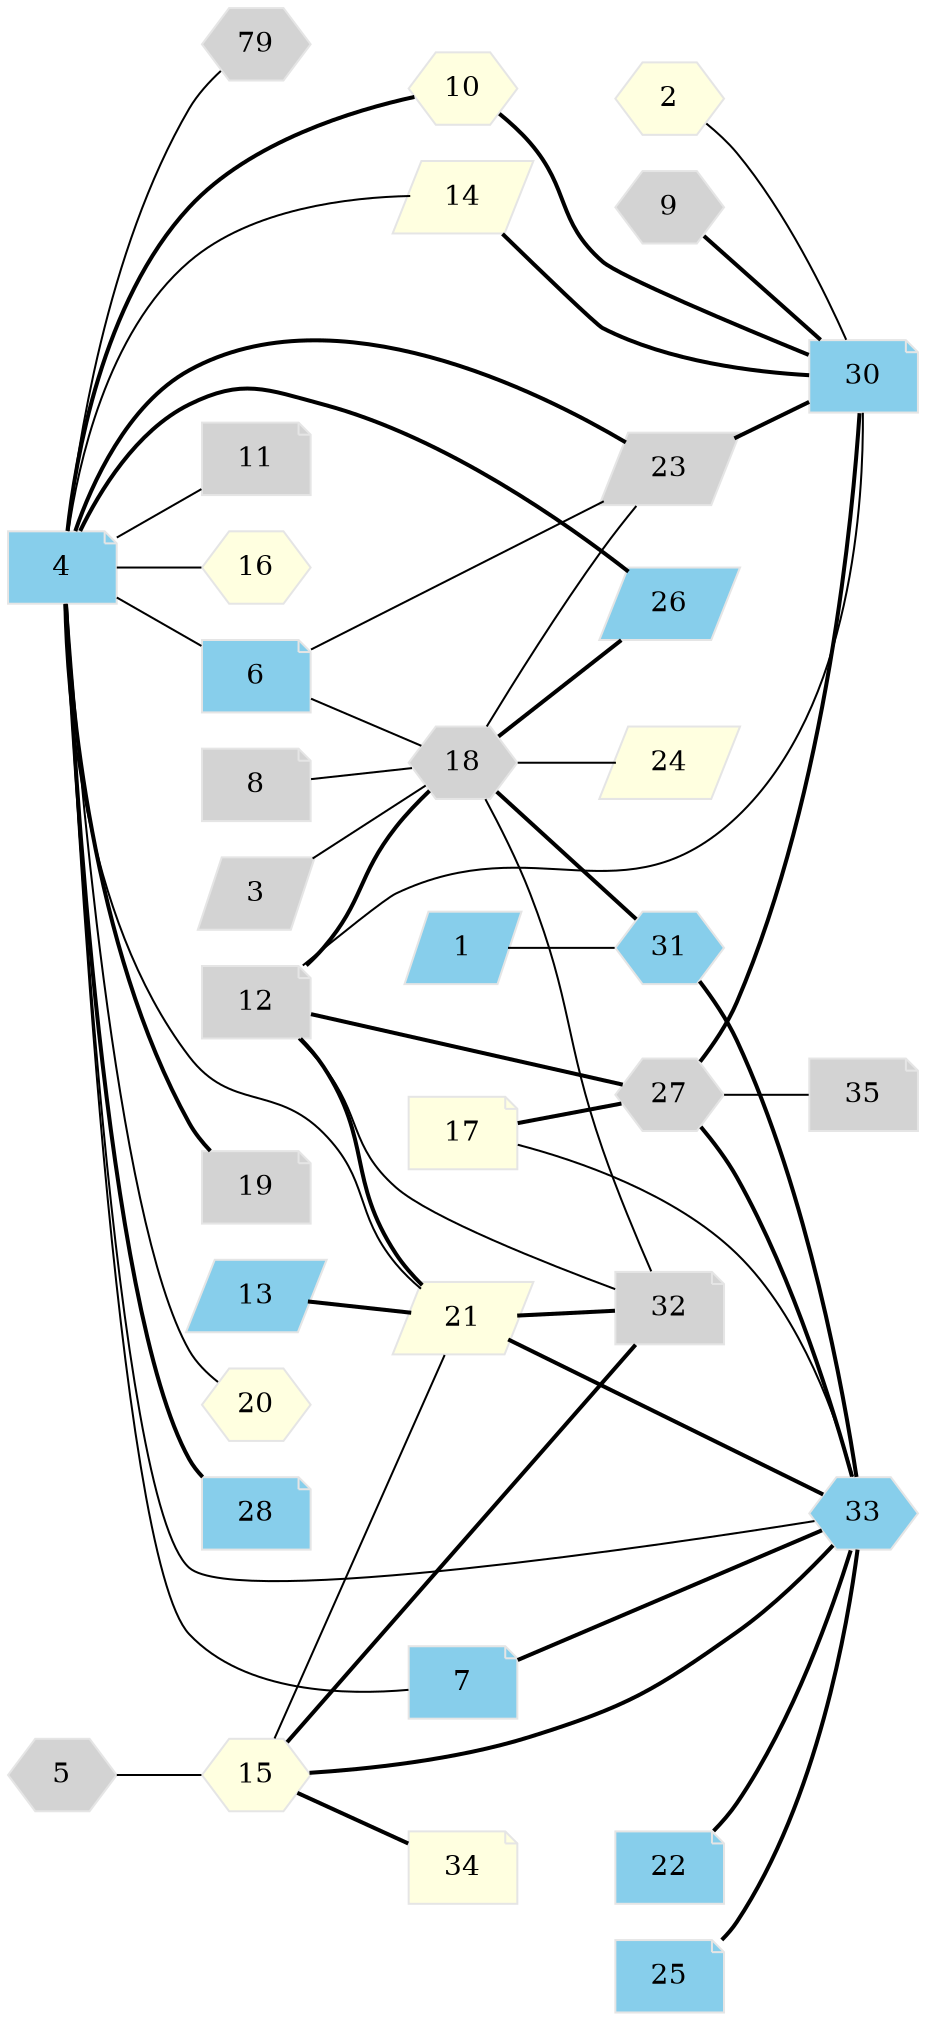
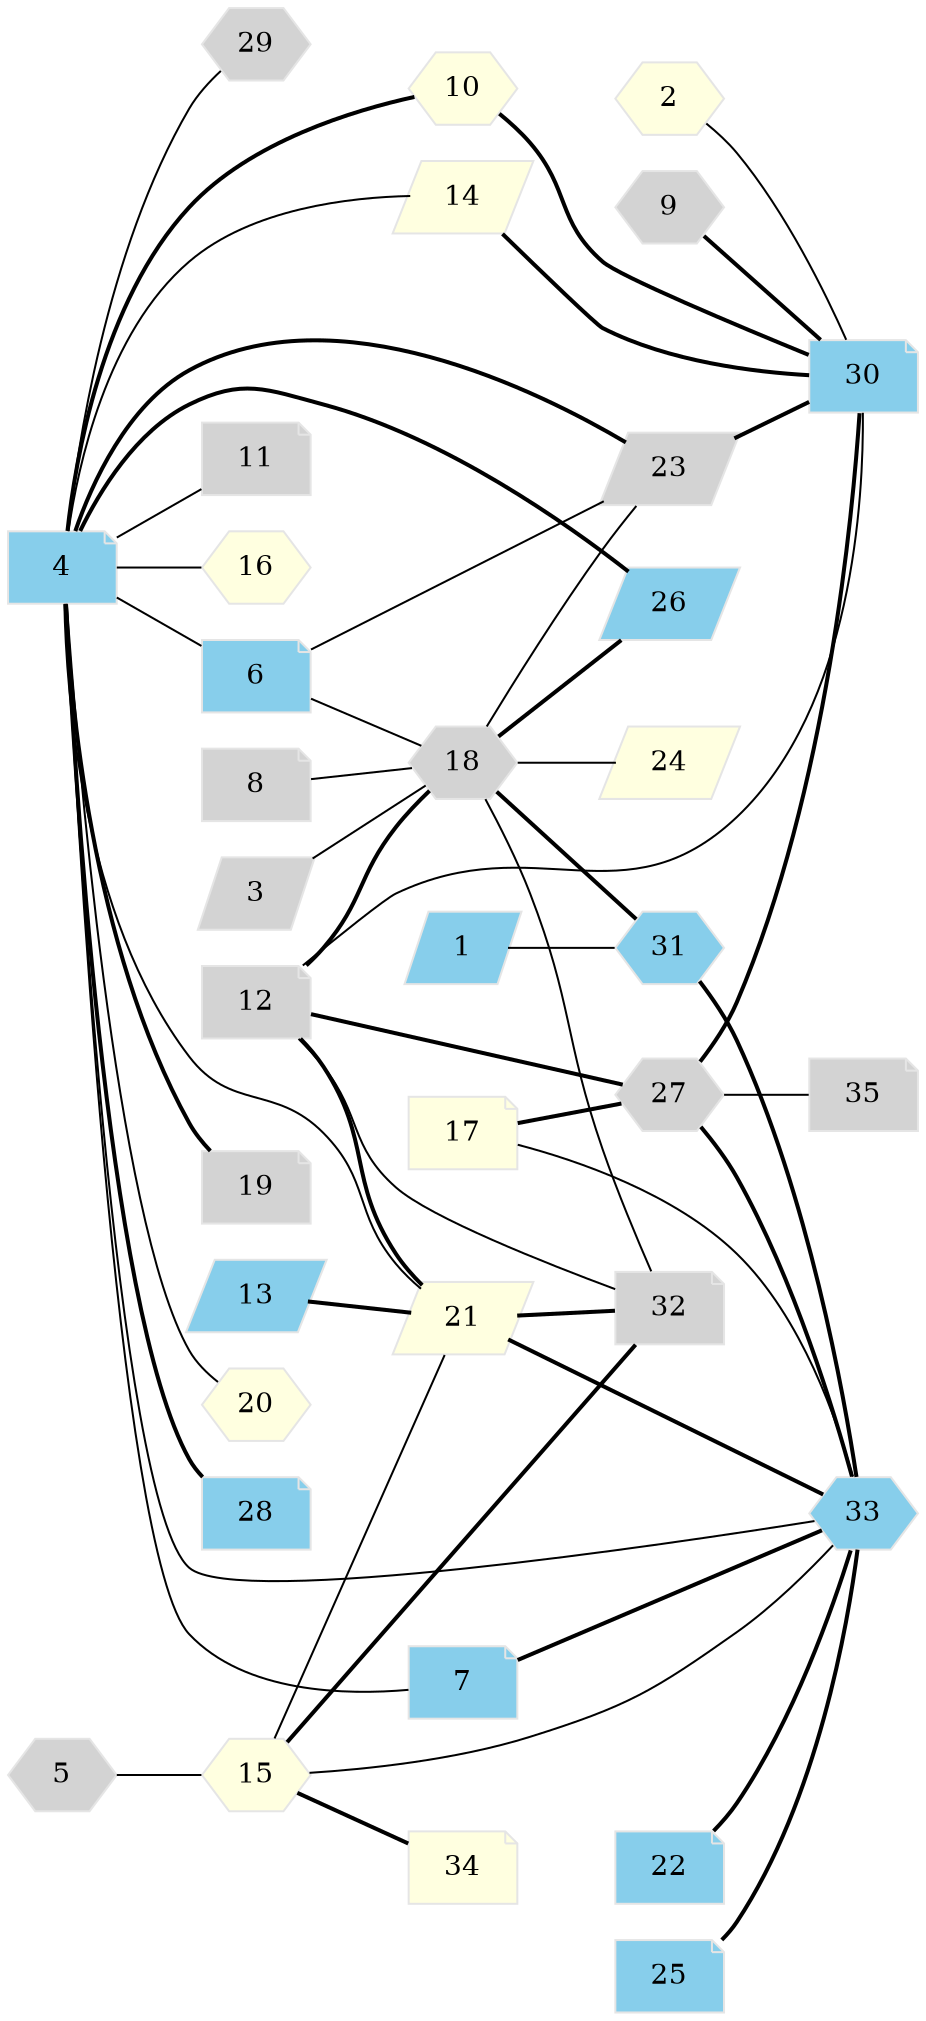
  graph {
    rankdir=LR
    node [color=gray90 fillcolor=lightgrey shape=note style=filled]
    edge [style=bold weight=1.0]
    1 [fillcolor=skyblue shape=parallelogram]
    31 [fillcolor=skyblue shape=hexagon]
    33 [fillcolor=skyblue shape=hexagon]
    2 [fillcolor=lightyellow shape=hexagon]
    30 [fillcolor=skyblue]
    3 [shape=parallelogram]
    18 [shape=hexagon]
    23 [shape=parallelogram]
    26 [fillcolor=skyblue shape=parallelogram]
    32
    24 [fillcolor=lightyellow shape=parallelogram]
    4 [fillcolor=skyblue]
    6 [fillcolor=skyblue]
    7 [fillcolor=skyblue]
    10 [fillcolor=lightyellow shape=hexagon]
    11
    14 [fillcolor=lightyellow shape=parallelogram]
    16 [fillcolor=lightyellow shape=hexagon]
    19
    20 [fillcolor=lightyellow shape=hexagon]
    21 [fillcolor=lightyellow shape=parallelogram]
    28 [fillcolor=skyblue]
-   29 [shape=hexagon label=79]
+   29 [shape=hexagon]
    5 [shape=hexagon]
    15 [fillcolor=lightyellow shape=hexagon]
    34 [fillcolor=lightyellow]
    8
    9 [shape=hexagon]
    12
    27 [shape=hexagon]
    35
    13 [fillcolor=skyblue shape=parallelogram]
    17 [fillcolor=lightyellow]
    22 [fillcolor=skyblue]
    25 [fillcolor=skyblue]
    1 -- 31 [style=solid]
    31 -- 33
    2 -- 30 [style=solid]
    3 -- 18 [style=solid]
    18 -- 31 [weight=2.0]
    18 -- 23 [style=solid]
    18 -- 26
    18 -- 32 [style=solid]
    18 -- 24 [style=solid]
    23 -- 30
    4 -- 33 [style=solid]
    4 -- 23 [weight=2.0]
    4 -- 26
    4 -- 6 [style=solid]
    4 -- 7 [style=solid]
    4 -- 10
    4 -- 11 [style=solid]
    4 -- 14 [style=solid]
    4 -- 16 [style=solid]
    4 -- 19
    4 -- 20 [style=solid]
    4 -- 21 [style=solid]
    4 -- 28
    4 -- 29 [style=solid]
    6 -- 18 [style=solid]
    6 -- 23 [style=solid]
    7 -- 33
    10 -- 30
    14 -- 30
    21 -- 33
    21 -- 32
    5 -- 15 [style=solid]
-   15 -- 33
+   15 -- 33 [style=solid]
    15 -- 32
    15 -- 21 [style=solid]
    15 -- 34
    8 -- 18 [style=solid]
    9 -- 30
    12 -- 30 [style=solid]
    12 -- 18
    12 -- 32 [style=solid]
    12 -- 21
    12 -- 27
    27 -- 33
    27 -- 30
    27 -- 35 [style=solid]
    13 -- 21
    17 -- 33 [style=solid]
    17 -- 27
    22 -- 33
    25 -- 33
  }
